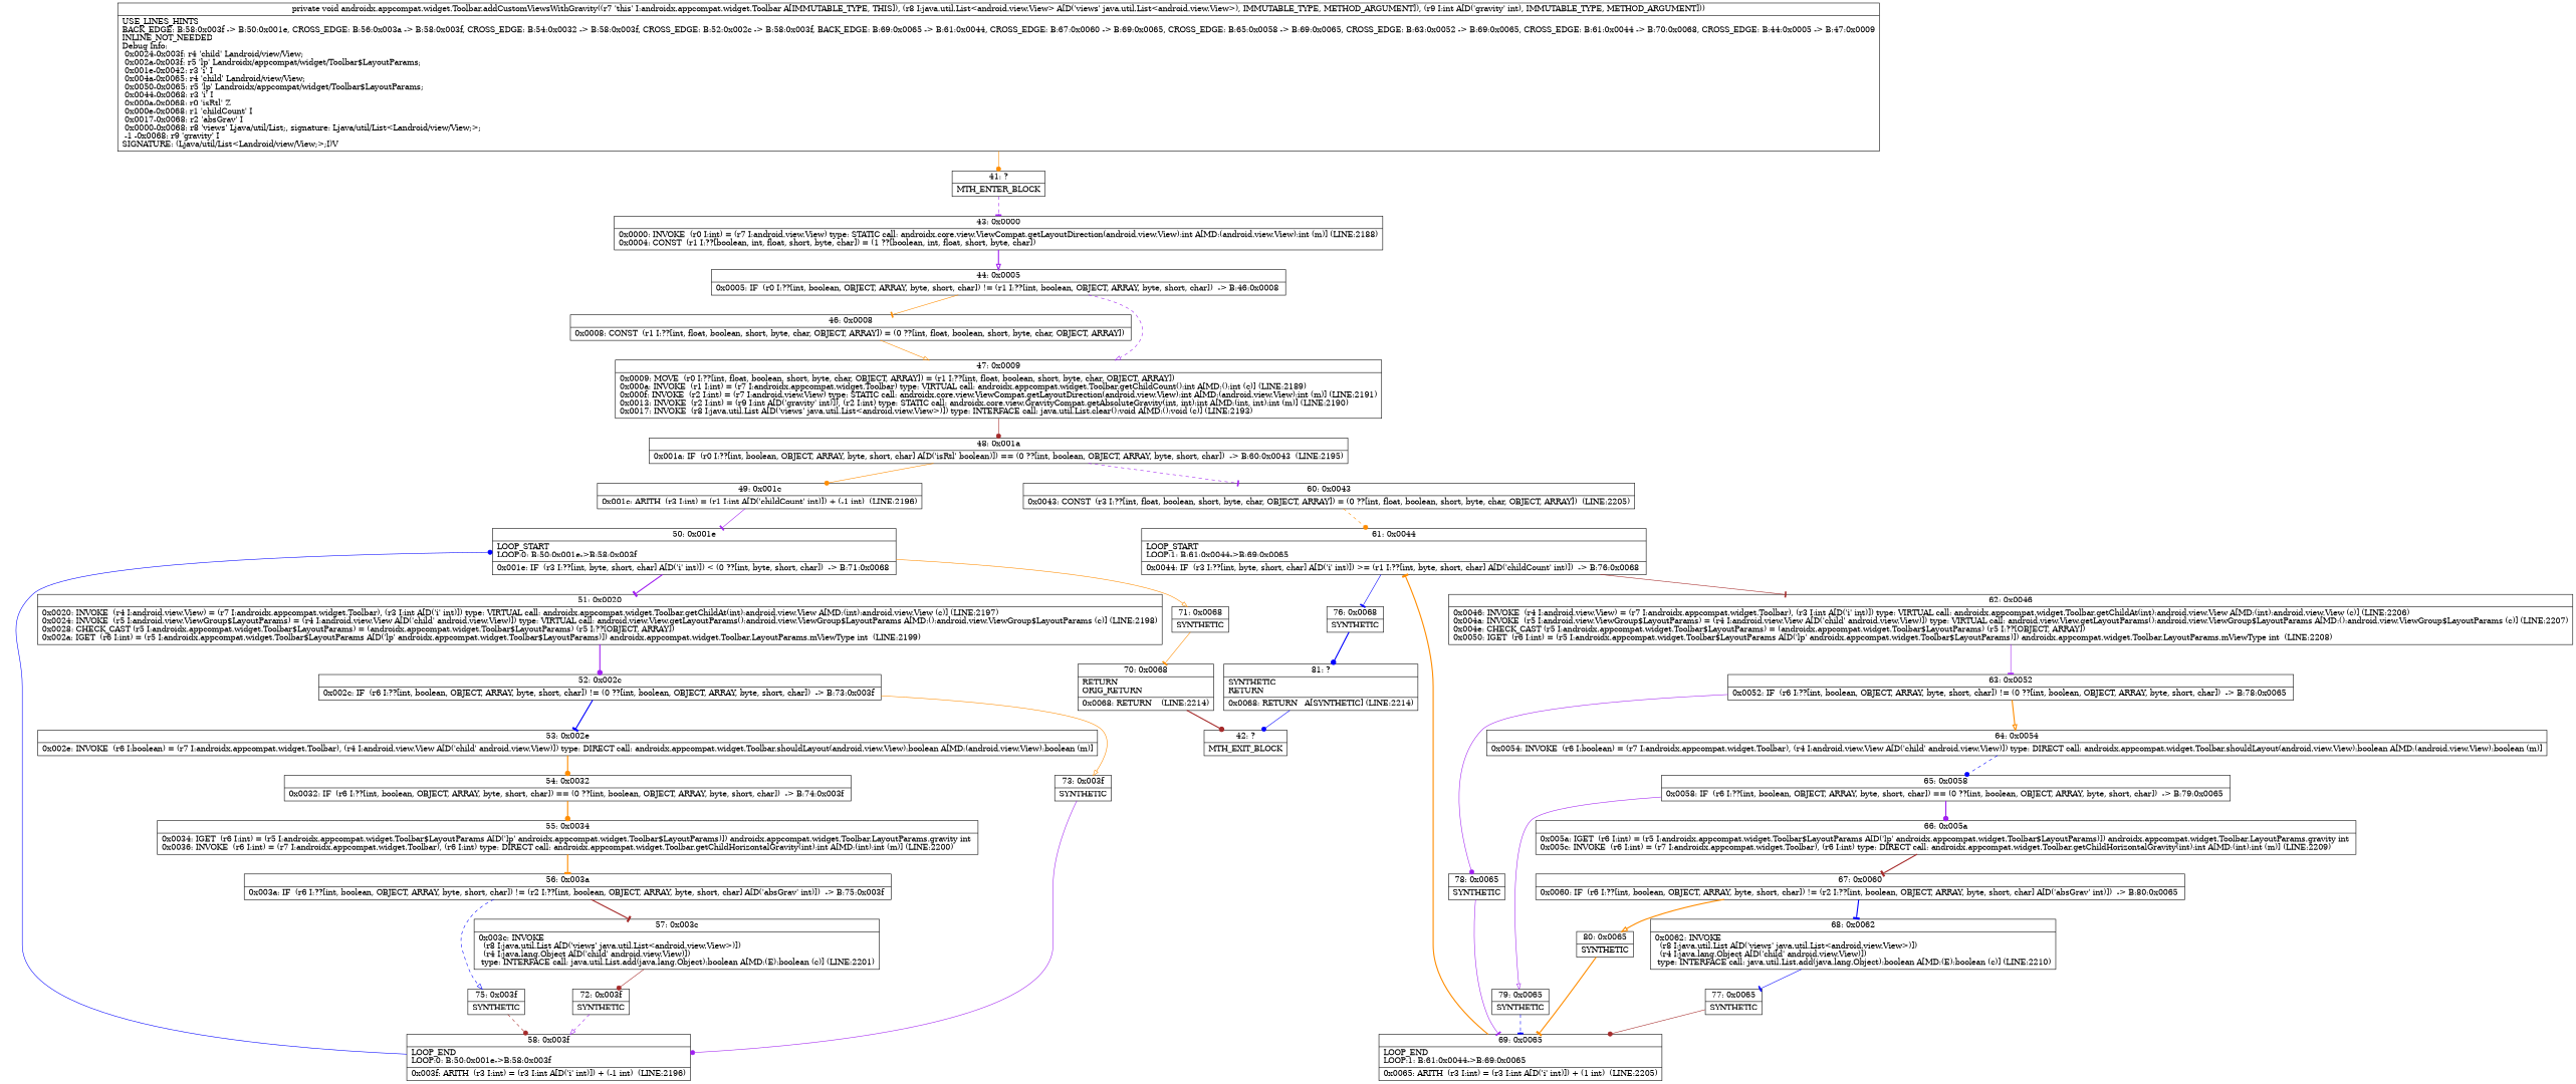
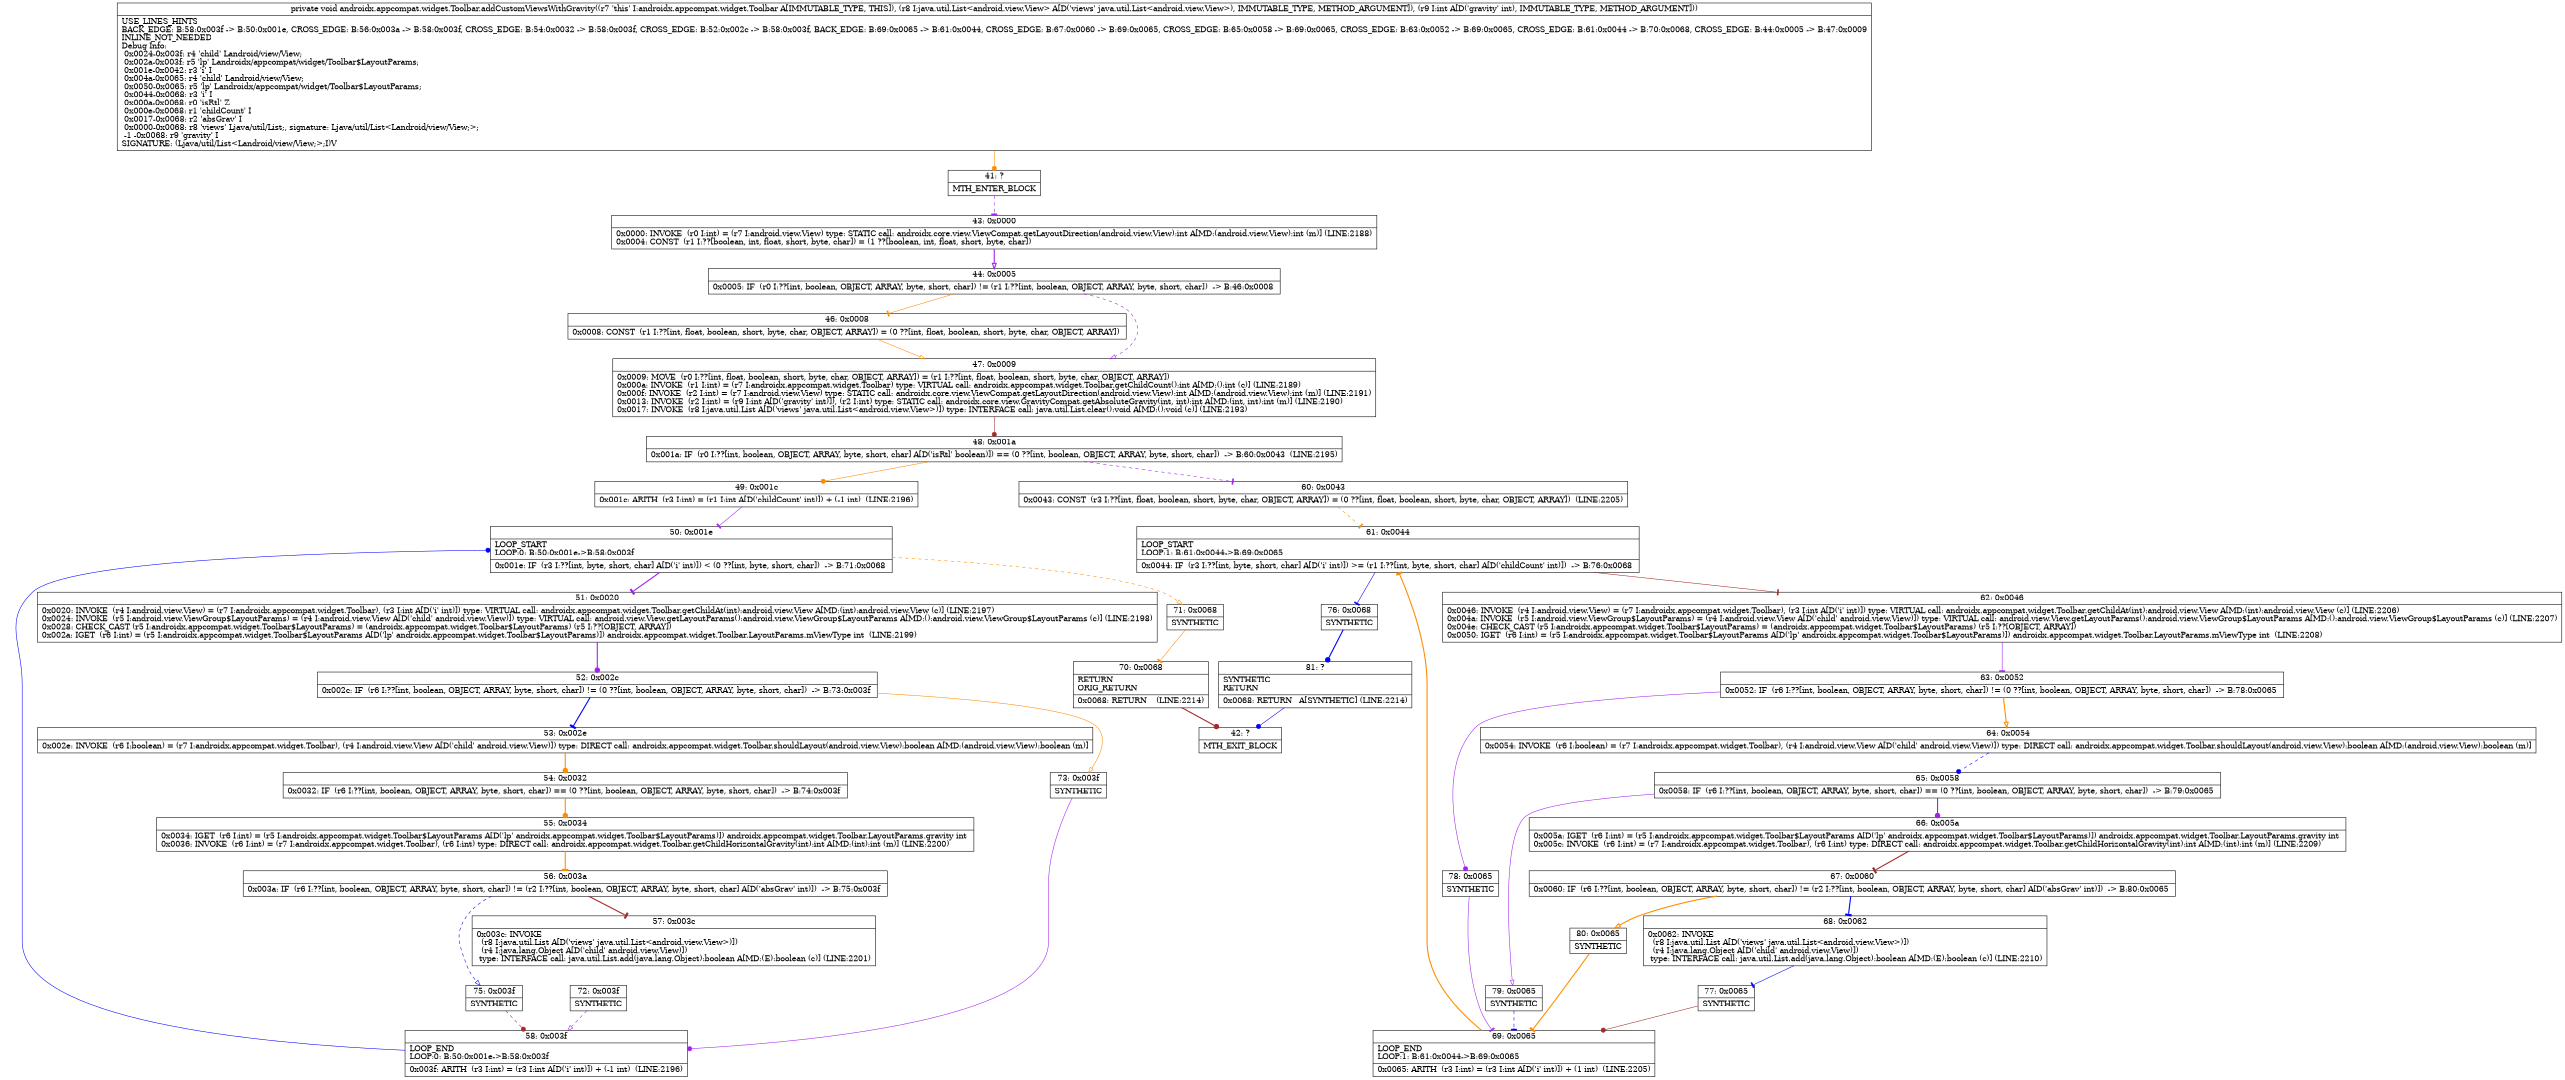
  digraph {
    node [shape=record]
    edge [arrowhead=tee color=darkorange style=solid]
    n1 [label="{41\:\ ?|MTH_ENTER_BLOCK\l}"]
    n2 [label="{43\:\ 0x0000|0x0000: INVOKE  (r0 I:int) = (r7 I:android.view.View) type: STATIC call: androidx.core.view.ViewCompat.getLayoutDirection(android.view.View):int A[MD:(android.view.View):int (m)] (LINE:2188)\l0x0004: CONST  (r1 I:??[boolean, int, float, short, byte, char]) = (1 ??[boolean, int, float, short, byte, char]) \l}"]
    n3 [label="{44\:\ 0x0005|0x0005: IF  (r0 I:??[int, boolean, OBJECT, ARRAY, byte, short, char]) != (r1 I:??[int, boolean, OBJECT, ARRAY, byte, short, char])  \-\> B:46:0x0008 \l}"]
    n4 [label="{46\:\ 0x0008|0x0008: CONST  (r1 I:??[int, float, boolean, short, byte, char, OBJECT, ARRAY]) = (0 ??[int, float, boolean, short, byte, char, OBJECT, ARRAY]) \l}"]
    n5 [label="{47\:\ 0x0009|0x0009: MOVE  (r0 I:??[int, float, boolean, short, byte, char, OBJECT, ARRAY]) = (r1 I:??[int, float, boolean, short, byte, char, OBJECT, ARRAY]) \l0x000a: INVOKE  (r1 I:int) = (r7 I:androidx.appcompat.widget.Toolbar) type: VIRTUAL call: androidx.appcompat.widget.Toolbar.getChildCount():int A[MD:():int (c)] (LINE:2189)\l0x000f: INVOKE  (r2 I:int) = (r7 I:android.view.View) type: STATIC call: androidx.core.view.ViewCompat.getLayoutDirection(android.view.View):int A[MD:(android.view.View):int (m)] (LINE:2191)\l0x0013: INVOKE  (r2 I:int) = (r9 I:int A[D('gravity' int)]), (r2 I:int) type: STATIC call: androidx.core.view.GravityCompat.getAbsoluteGravity(int, int):int A[MD:(int, int):int (m)] (LINE:2190)\l0x0017: INVOKE  (r8 I:java.util.List A[D('views' java.util.List\<android.view.View\>)]) type: INTERFACE call: java.util.List.clear():void A[MD:():void (c)] (LINE:2193)\l}"]
    n6 [label="{48\:\ 0x001a|0x001a: IF  (r0 I:??[int, boolean, OBJECT, ARRAY, byte, short, char] A[D('isRtl' boolean)]) == (0 ??[int, boolean, OBJECT, ARRAY, byte, short, char])  \-\> B:60:0x0043  (LINE:2195)\l}"]
    n7 [label="{49\:\ 0x001c|0x001c: ARITH  (r3 I:int) = (r1 I:int A[D('childCount' int)]) + (\-1 int)  (LINE:2196)\l}"]
    n8 [label="{60\:\ 0x0043|0x0043: CONST  (r3 I:??[int, float, boolean, short, byte, char, OBJECT, ARRAY]) = (0 ??[int, float, boolean, short, byte, char, OBJECT, ARRAY])  (LINE:2205)\l}"]
    n9 [label="{50\:\ 0x001e|LOOP_START\lLOOP:0: B:50:0x001e\-\>B:58:0x003f\l|0x001e: IF  (r3 I:??[int, byte, short, char] A[D('i' int)]) \< (0 ??[int, byte, short, char])  \-\> B:71:0x0068 \l}"]
    n10 [label="{61\:\ 0x0044|LOOP_START\lLOOP:1: B:61:0x0044\-\>B:69:0x0065\l|0x0044: IF  (r3 I:??[int, byte, short, char] A[D('i' int)]) \>= (r1 I:??[int, byte, short, char] A[D('childCount' int)])  \-\> B:76:0x0068 \l}"]
    n11 [label="{51\:\ 0x0020|0x0020: INVOKE  (r4 I:android.view.View) = (r7 I:androidx.appcompat.widget.Toolbar), (r3 I:int A[D('i' int)]) type: VIRTUAL call: androidx.appcompat.widget.Toolbar.getChildAt(int):android.view.View A[MD:(int):android.view.View (c)] (LINE:2197)\l0x0024: INVOKE  (r5 I:android.view.ViewGroup$LayoutParams) = (r4 I:android.view.View A[D('child' android.view.View)]) type: VIRTUAL call: android.view.View.getLayoutParams():android.view.ViewGroup$LayoutParams A[MD:():android.view.ViewGroup$LayoutParams (c)] (LINE:2198)\l0x0028: CHECK_CAST (r5 I:androidx.appcompat.widget.Toolbar$LayoutParams) = (androidx.appcompat.widget.Toolbar$LayoutParams) (r5 I:??[OBJECT, ARRAY]) \l0x002a: IGET  (r6 I:int) = (r5 I:androidx.appcompat.widget.Toolbar$LayoutParams A[D('lp' androidx.appcompat.widget.Toolbar$LayoutParams)]) androidx.appcompat.widget.Toolbar.LayoutParams.mViewType int  (LINE:2199)\l}"]
    n12 [label="{71\:\ 0x0068|SYNTHETIC\l}"]
    n13 [label="{52\:\ 0x002c|0x002c: IF  (r6 I:??[int, boolean, OBJECT, ARRAY, byte, short, char]) != (0 ??[int, boolean, OBJECT, ARRAY, byte, short, char])  \-\> B:73:0x003f \l}"]
    n14 [label="{70\:\ 0x0068|RETURN\lORIG_RETURN\l|0x0068: RETURN    (LINE:2214)\l}"]
    n15 [label="{53\:\ 0x002e|0x002e: INVOKE  (r6 I:boolean) = (r7 I:androidx.appcompat.widget.Toolbar), (r4 I:android.view.View A[D('child' android.view.View)]) type: DIRECT call: androidx.appcompat.widget.Toolbar.shouldLayout(android.view.View):boolean A[MD:(android.view.View):boolean (m)]\l}"]
    n16 [label="{73\:\ 0x003f|SYNTHETIC\l}"]
    n17 [label="{54\:\ 0x0032|0x0032: IF  (r6 I:??[int, boolean, OBJECT, ARRAY, byte, short, char]) == (0 ??[int, boolean, OBJECT, ARRAY, byte, short, char])  \-\> B:74:0x003f \l}"]
    n18 [label="{58\:\ 0x003f|LOOP_END\lLOOP:0: B:50:0x001e\-\>B:58:0x003f\l|0x003f: ARITH  (r3 I:int) = (r3 I:int A[D('i' int)]) + (\-1 int)  (LINE:2196)\l}"]
    n19 [label="{55\:\ 0x0034|0x0034: IGET  (r6 I:int) = (r5 I:androidx.appcompat.widget.Toolbar$LayoutParams A[D('lp' androidx.appcompat.widget.Toolbar$LayoutParams)]) androidx.appcompat.widget.Toolbar.LayoutParams.gravity int \l0x0036: INVOKE  (r6 I:int) = (r7 I:androidx.appcompat.widget.Toolbar), (r6 I:int) type: DIRECT call: androidx.appcompat.widget.Toolbar.getChildHorizontalGravity(int):int A[MD:(int):int (m)] (LINE:2200)\l}"]
    n20 [label="{56\:\ 0x003a|0x003a: IF  (r6 I:??[int, boolean, OBJECT, ARRAY, byte, short, char]) != (r2 I:??[int, boolean, OBJECT, ARRAY, byte, short, char] A[D('absGrav' int)])  \-\> B:75:0x003f \l}"]
    n21 [label="{57\:\ 0x003c|0x003c: INVOKE  \l  (r8 I:java.util.List A[D('views' java.util.List\<android.view.View\>)])\l  (r4 I:java.lang.Object A[D('child' android.view.View)])\l type: INTERFACE call: java.util.List.add(java.lang.Object):boolean A[MD:(E):boolean (c)] (LINE:2201)\l}"]
    n22 [label="{75\:\ 0x003f|SYNTHETIC\l}"]
    n23 [label="{72\:\ 0x003f|SYNTHETIC\l}"]
    n24 [label="{42\:\ ?|MTH_EXIT_BLOCK\l}"]
    n25 [label="{62\:\ 0x0046|0x0046: INVOKE  (r4 I:android.view.View) = (r7 I:androidx.appcompat.widget.Toolbar), (r3 I:int A[D('i' int)]) type: VIRTUAL call: androidx.appcompat.widget.Toolbar.getChildAt(int):android.view.View A[MD:(int):android.view.View (c)] (LINE:2206)\l0x004a: INVOKE  (r5 I:android.view.ViewGroup$LayoutParams) = (r4 I:android.view.View A[D('child' android.view.View)]) type: VIRTUAL call: android.view.View.getLayoutParams():android.view.ViewGroup$LayoutParams A[MD:():android.view.ViewGroup$LayoutParams (c)] (LINE:2207)\l0x004e: CHECK_CAST (r5 I:androidx.appcompat.widget.Toolbar$LayoutParams) = (androidx.appcompat.widget.Toolbar$LayoutParams) (r5 I:??[OBJECT, ARRAY]) \l0x0050: IGET  (r6 I:int) = (r5 I:androidx.appcompat.widget.Toolbar$LayoutParams A[D('lp' androidx.appcompat.widget.Toolbar$LayoutParams)]) androidx.appcompat.widget.Toolbar.LayoutParams.mViewType int  (LINE:2208)\l}"]
    n26 [label="{76\:\ 0x0068|SYNTHETIC\l}"]
    n27 [label="{63\:\ 0x0052|0x0052: IF  (r6 I:??[int, boolean, OBJECT, ARRAY, byte, short, char]) != (0 ??[int, boolean, OBJECT, ARRAY, byte, short, char])  \-\> B:78:0x0065 \l}"]
    n28 [label="{81\:\ ?|SYNTHETIC\lRETURN\l|0x0068: RETURN   A[SYNTHETIC] (LINE:2214)\l}"]
    n29 [label="{64\:\ 0x0054|0x0054: INVOKE  (r6 I:boolean) = (r7 I:androidx.appcompat.widget.Toolbar), (r4 I:android.view.View A[D('child' android.view.View)]) type: DIRECT call: androidx.appcompat.widget.Toolbar.shouldLayout(android.view.View):boolean A[MD:(android.view.View):boolean (m)]\l}"]
    n30 [label="{78\:\ 0x0065|SYNTHETIC\l}"]
    n31 [label="{65\:\ 0x0058|0x0058: IF  (r6 I:??[int, boolean, OBJECT, ARRAY, byte, short, char]) == (0 ??[int, boolean, OBJECT, ARRAY, byte, short, char])  \-\> B:79:0x0065 \l}"]
    n32 [label="{69\:\ 0x0065|LOOP_END\lLOOP:1: B:61:0x0044\-\>B:69:0x0065\l|0x0065: ARITH  (r3 I:int) = (r3 I:int A[D('i' int)]) + (1 int)  (LINE:2205)\l}"]
    n33 [label="{66\:\ 0x005a|0x005a: IGET  (r6 I:int) = (r5 I:androidx.appcompat.widget.Toolbar$LayoutParams A[D('lp' androidx.appcompat.widget.Toolbar$LayoutParams)]) androidx.appcompat.widget.Toolbar.LayoutParams.gravity int \l0x005c: INVOKE  (r6 I:int) = (r7 I:androidx.appcompat.widget.Toolbar), (r6 I:int) type: DIRECT call: androidx.appcompat.widget.Toolbar.getChildHorizontalGravity(int):int A[MD:(int):int (m)] (LINE:2209)\l}"]
    n34 [label="{79\:\ 0x0065|SYNTHETIC\l}"]
    n35 [label="{67\:\ 0x0060|0x0060: IF  (r6 I:??[int, boolean, OBJECT, ARRAY, byte, short, char]) != (r2 I:??[int, boolean, OBJECT, ARRAY, byte, short, char] A[D('absGrav' int)])  \-\> B:80:0x0065 \l}"]
    n36 [label="{68\:\ 0x0062|0x0062: INVOKE  \l  (r8 I:java.util.List A[D('views' java.util.List\<android.view.View\>)])\l  (r4 I:java.lang.Object A[D('child' android.view.View)])\l type: INTERFACE call: java.util.List.add(java.lang.Object):boolean A[MD:(E):boolean (c)] (LINE:2210)\l}"]
    n37 [label="{80\:\ 0x0065|SYNTHETIC\l}"]
    n38 [label="{77\:\ 0x0065|SYNTHETIC\l}"]
    n39 [label="{private void androidx.appcompat.widget.Toolbar.addCustomViewsWithGravity((r7 'this' I:androidx.appcompat.widget.Toolbar A[IMMUTABLE_TYPE, THIS]), (r8 I:java.util.List\<android.view.View\> A[D('views' java.util.List\<android.view.View\>), IMMUTABLE_TYPE, METHOD_ARGUMENT]), (r9 I:int A[D('gravity' int), IMMUTABLE_TYPE, METHOD_ARGUMENT]))  | USE_LINES_HINTS\lBACK_EDGE: B:58:0x003f \-\> B:50:0x001e, CROSS_EDGE: B:56:0x003a \-\> B:58:0x003f, CROSS_EDGE: B:54:0x0032 \-\> B:58:0x003f, CROSS_EDGE: B:52:0x002c \-\> B:58:0x003f, BACK_EDGE: B:69:0x0065 \-\> B:61:0x0044, CROSS_EDGE: B:67:0x0060 \-\> B:69:0x0065, CROSS_EDGE: B:65:0x0058 \-\> B:69:0x0065, CROSS_EDGE: B:63:0x0052 \-\> B:69:0x0065, CROSS_EDGE: B:61:0x0044 \-\> B:70:0x0068, CROSS_EDGE: B:44:0x0005 \-\> B:47:0x0009\lINLINE_NOT_NEEDED\lDebug Info:\l  0x0024\-0x003f: r4 'child' Landroid\/view\/View;\l  0x002a\-0x003f: r5 'lp' Landroidx\/appcompat\/widget\/Toolbar$LayoutParams;\l  0x001e\-0x0042: r3 'i' I\l  0x004a\-0x0065: r4 'child' Landroid\/view\/View;\l  0x0050\-0x0065: r5 'lp' Landroidx\/appcompat\/widget\/Toolbar$LayoutParams;\l  0x0044\-0x0068: r3 'i' I\l  0x000a\-0x0068: r0 'isRtl' Z\l  0x000e\-0x0068: r1 'childCount' I\l  0x0017\-0x0068: r2 'absGrav' I\l  0x0000\-0x0068: r8 'views' Ljava\/util\/List;, signature: Ljava\/util\/List\<Landroid\/view\/View;\>;\l  \-1 \-0x0068: r9 'gravity' I\lSIGNATURE: (Ljava\/util\/List\<Landroid\/view\/View;\>;I)V\l}"]
    n1 -> n2 [color=purple style=dashed]
    n2 -> n3 [arrowhead=onormal color=purple style=bold]
    n3 -> n4
    n3 -> n5 [arrowhead=onormal color=purple style=dashed]
    n4 -> n5 [arrowhead=onormal]
    n5 -> n6 [arrowhead=dot color=brown]
    n6 -> n7 [arrowhead=dot]
    n6 -> n8 [color=purple style=dashed]
    n7 -> n9 [color=purple]
-   n8 -> n10 [arrowhead=dot style=dashed]
+   n8 -> n10 [style=dashed]
    n9 -> n11 [color=purple style=bold]
-   n9 -> n12 [arrowhead=onormal]
+   n9 -> n12 [arrowhead=onormal style=dashed]
    n10 -> n25 [color=brown]
    n10 -> n26 [color=blue]
    n11 -> n13 [arrowhead=dot color=purple style=bold]
    n12 -> n14
    n13 -> n15 [color=blue style=bold]
    n13 -> n16 [arrowhead=onormal]
    n14 -> n24 [arrowhead=dot color=brown style=bold]
    n15 -> n17 [arrowhead=dot style=bold]
    n16 -> n18 [arrowhead=dot color=purple]
    n17 -> n19 [arrowhead=dot style=bold]
    n18 -> n9 [arrowhead=dot color=blue]
    n19 -> n20 [style=bold]
    n20 -> n21 [color=brown style=bold]
    n20 -> n22 [arrowhead=onormal color=blue style=dashed]
-   n21 -> n23 [arrowhead=dot color=brown]
    n22 -> n18 [arrowhead=dot color=brown style=dashed]
    n23 -> n18 [arrowhead=onormal color=purple style=dashed]
    n25 -> n27 [color=purple]
    n26 -> n28 [arrowhead=dot color=blue style=bold]
    n27 -> n29 [arrowhead=onormal style=bold]
    n27 -> n30 [arrowhead=dot color=purple]
    n28 -> n24 [arrowhead=dot color=blue]
    n29 -> n31 [arrowhead=dot color=blue style=dashed]
    n30 -> n32 [color=purple]
    n31 -> n33 [arrowhead=dot color=purple style=bold]
    n31 -> n34 [arrowhead=onormal color=purple]
    n32 -> n10 [style=bold]
    n33 -> n35 [color=brown style=bold]
    n34 -> n32 [color=blue style=dashed]
    n35 -> n36 [color=blue style=bold]
    n35 -> n37 [arrowhead=onormal style=bold]
    n36 -> n38 [color=blue]
    n37 -> n32 [style=bold]
    n38 -> n32 [arrowhead=dot color=brown]
    n39 -> n1 [arrowhead=dot]
  }
